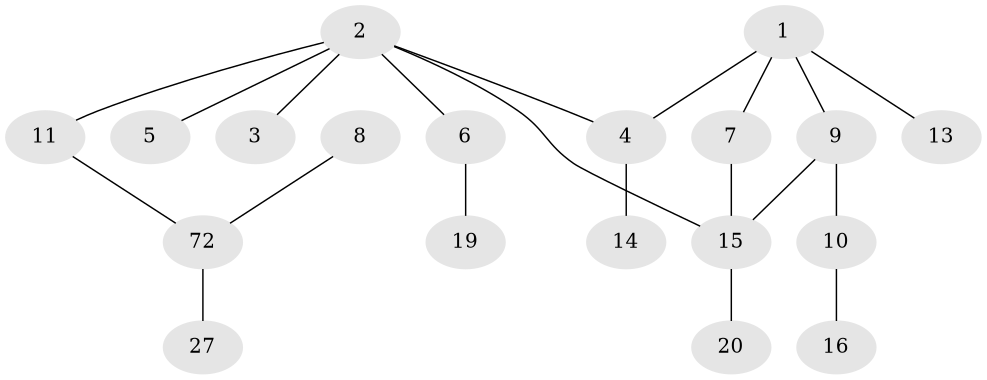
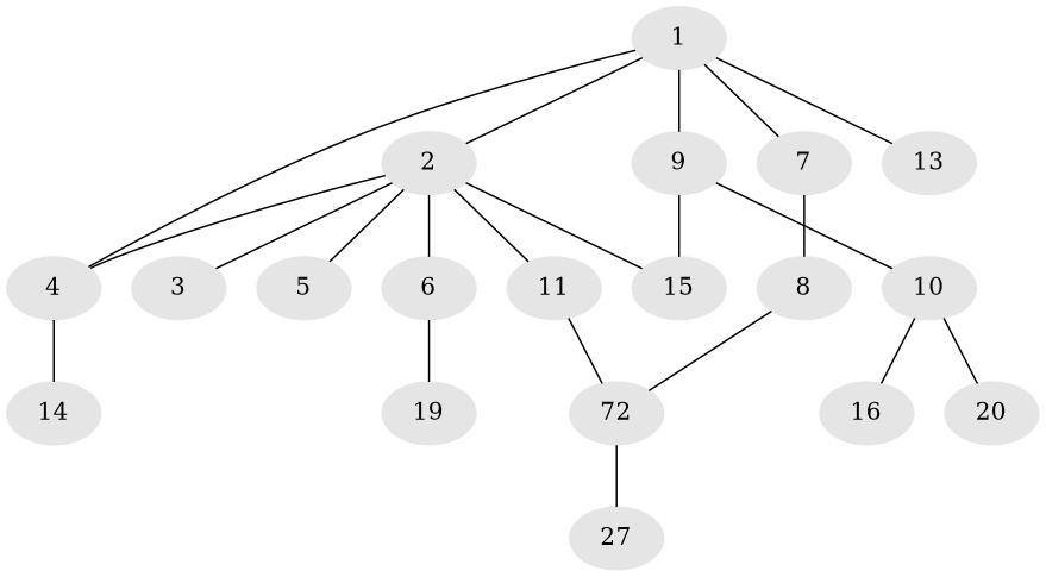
  graph {
    node [color=gray90 style=filled]
    1
    2
    4
    7
    9
    13
    3
    5
    6
    11
    15
    14
    8
    10
    19
    n16 [label=72]
    20
    n18 [label=27]
    16
+   1 -- 2
    1 -- 4
    1 -- 7
    1 -- 9
    1 -- 13
    2 -- 4
    2 -- 3
    2 -- 5
    2 -- 6
    2 -- 11
    2 -- 15
    4 -- 14
-   7 -- 15
+   7 -- 8
    9 -- 15
    9 -- 10
    6 -- 19
    11 -- n16
-   15 -- 20
+   10 -- 20
    8 -- n16
    10 -- 16
    n16 -- n18
  }
